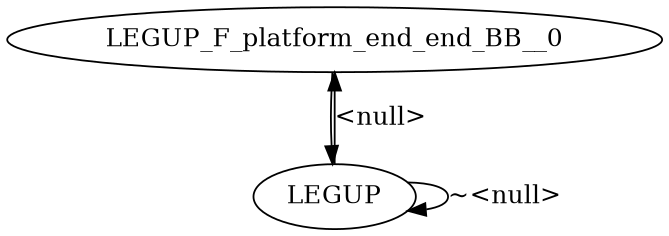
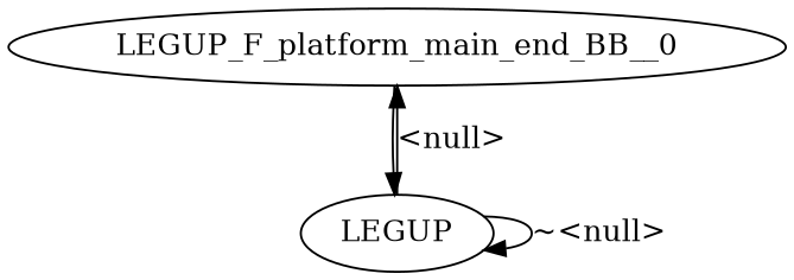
  digraph {
-   n1 [label=LEGUP_F_platform_end_end_BB__0]
+   n1 [label=LEGUP_F_platform_main_end_BB__0]
    n2 [label=LEGUP]
    n1 -> n2
    n2 -> n1 [label="<null>"]
    n2 -> n2 [label="~<null>"]
  }
